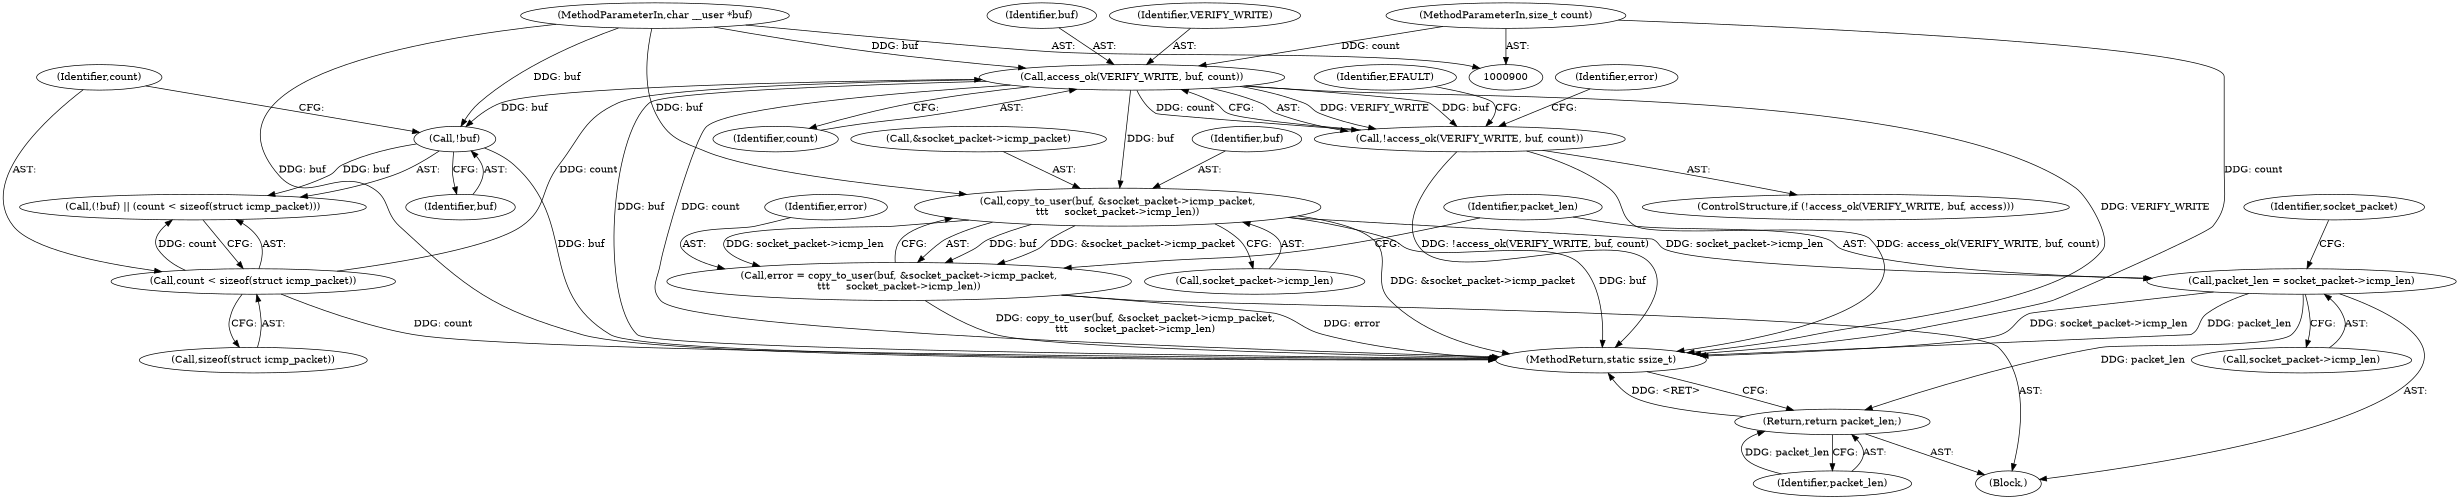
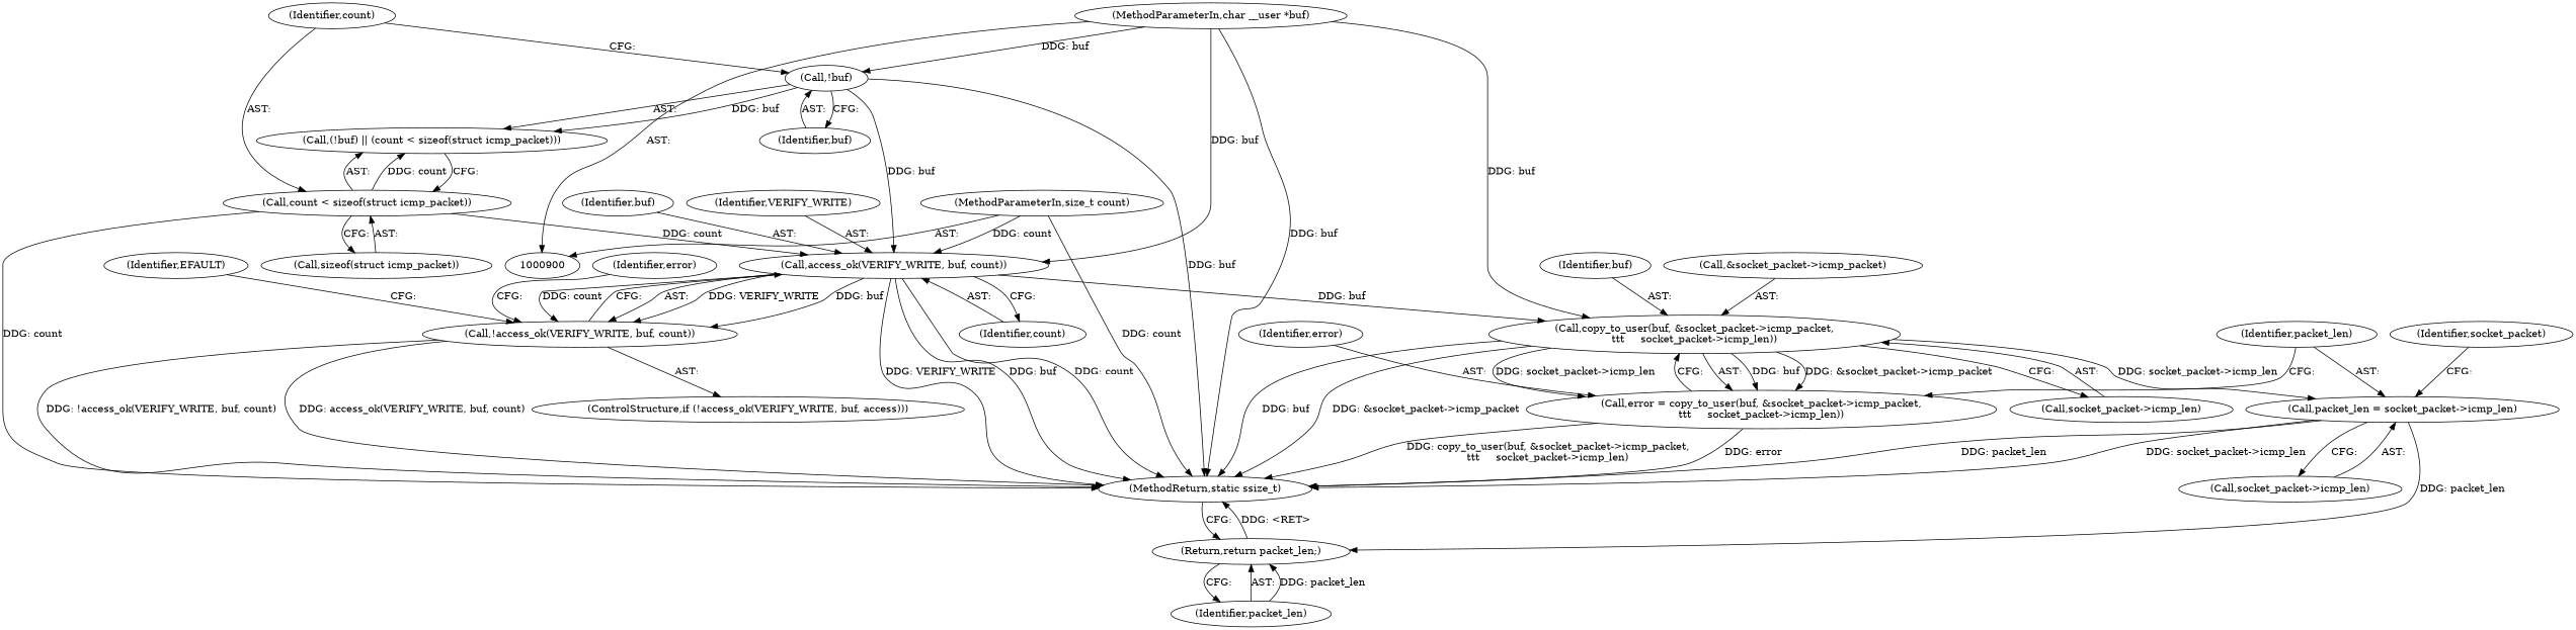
  digraph {
    n1 [label="(Call,access_ok(VERIFY_WRITE, buf, count))"]
    n2 [label="(Call,!access_ok(VERIFY_WRITE, buf, count))"]
    n3 [label="(Call,copy_to_user(buf, &socket_packet->icmp_packet,\n\t\t\t     socket_packet->icmp_len))"]
    n4 [label="(MethodReturn,static ssize_t)"]
    n5 [label="(Identifier,count)"]
    n6 [label="(ControlStructure,if (!access_ok(VERIFY_WRITE, buf, access)))"]
    n7 [label="(Call,error = copy_to_user(buf, &socket_packet->icmp_packet,\n\t\t\t     socket_packet->icmp_len))"]
    n8 [label="(Call,packet_len = socket_packet->icmp_len)"]
    n9 [label="(Call,socket_packet->icmp_len)"]
    n10 [label="(Return,return packet_len;)"]
    n11 [label="(Call,!buf)"]
    n12 [label="(Call,(!buf) || (count < sizeof(struct icmp_packet)))"]
    n13 [label="(Identifier,buf)"]
    n14 [label="(Call,count < sizeof(struct icmp_packet))"]
    n15 [label="(MethodParameterIn,char __user *buf)"]
    n16 [label=1000900]
    n17 [label="(Call,sizeof(struct icmp_packet))"]
    n18 [label="(MethodParameterIn,size_t count)"]
-   n19 [label="(Block,)"]
    n20 [label="(Call,socket_packet->icmp_len)"]
    n21 [label="(Identifier,packet_len)"]
    n22 [label="(Identifier,buf)"]
    n23 [label="(Identifier,EFAULT)"]
    n24 [label="(Identifier,error)"]
    n25 [label="(Call,&socket_packet->icmp_packet)"]
    n26 [label="(Identifier,socket_packet)"]
    n27 [label="(Identifier,error)"]
    n28 [label="(Identifier,count)"]
    n29 [label="(Identifier,buf)"]
    n30 [label="(Identifier,VERIFY_WRITE)"]
    n31 [label="(Identifier,packet_len)"]
    n1 -> n2 [label="AST: "]
    n1 -> n2 [label="DDG: VERIFY_WRITE"]
    n1 -> n2 [label="DDG: buf"]
    n1 -> n2 [label="DDG: count"]
    n1 -> n3 [label="DDG: buf"]
    n1 -> n4 [label="DDG: VERIFY_WRITE"]
    n1 -> n4 [label="DDG: buf"]
    n1 -> n4 [label="DDG: count"]
    n1 -> n5 [label="CFG: "]
    n2 -> n1 [label="CFG: "]
    n2 -> n4 [label="DDG: !access_ok(VERIFY_WRITE, buf, count)"]
    n2 -> n4 [label="DDG: access_ok(VERIFY_WRITE, buf, count)"]
    n2 -> n6 [label="AST: "]
    n3 -> n4 [label="DDG: buf"]
    n3 -> n4 [label="DDG: &socket_packet->icmp_packet"]
    n3 -> n7 [label="AST: "]
    n3 -> n7 [label="DDG: buf"]
    n3 -> n7 [label="DDG: &socket_packet->icmp_packet"]
    n3 -> n7 [label="DDG: socket_packet->icmp_len"]
    n3 -> n8 [label="DDG: socket_packet->icmp_len"]
    n3 -> n9 [label="CFG: "]
    n4 -> n10 [label="CFG: "]
    n5 -> n1 [label="AST: "]
    n7 -> n3 [label="CFG: "]
    n7 -> n4 [label="DDG: copy_to_user(buf, &socket_packet->icmp_packet,\n\t\t\t     socket_packet->icmp_len)"]
    n7 -> n4 [label="DDG: error"]
-   n7 -> n19 [label="AST: "]
    n8 -> n4 [label="DDG: packet_len"]
    n8 -> n4 [label="DDG: socket_packet->icmp_len"]
    n8 -> n10 [label="DDG: packet_len"]
-   n8 -> n19 [label="AST: "]
    n8 -> n20 [label="CFG: "]
    n9 -> n3 [label="AST: "]
    n10 -> n4 [label="DDG: <RET>"]
-   n10 -> n19 [label="AST: "]
    n10 -> n21 [label="CFG: "]
-   n1 -> n11 [label="DDG: buf"]
+   n11 -> n1 [label="DDG: buf"]
    n11 -> n4 [label="DDG: buf"]
    n11 -> n12 [label="AST: "]
    n11 -> n12 [label="DDG: buf"]
    n11 -> n13 [label="CFG: "]
    n12 -> n14 [label="CFG: "]
    n13 -> n11 [label="AST: "]
    n14 -> n1 [label="DDG: count"]
    n14 -> n4 [label="DDG: count"]
    n14 -> n12 [label="AST: "]
    n14 -> n12 [label="DDG: count"]
    n14 -> n17 [label="CFG: "]
    n15 -> n1 [label="DDG: buf"]
    n15 -> n3 [label="DDG: buf"]
    n15 -> n4 [label="DDG: buf"]
    n15 -> n11 [label="DDG: buf"]
    n15 -> n16 [label="AST: "]
    n17 -> n14 [label="AST: "]
    n18 -> n1 [label="DDG: count"]
    n18 -> n4 [label="DDG: count"]
    n18 -> n16 [label="AST: "]
    n20 -> n8 [label="AST: "]
    n21 -> n10 [label="AST: "]
    n21 -> n10 [label="DDG: packet_len"]
    n22 -> n3 [label="AST: "]
    n23 -> n2 [label="CFG: "]
    n24 -> n7 [label="AST: "]
    n25 -> n3 [label="AST: "]
    n26 -> n8 [label="CFG: "]
    n27 -> n2 [label="CFG: "]
    n28 -> n11 [label="CFG: "]
    n28 -> n14 [label="AST: "]
    n29 -> n1 [label="AST: "]
    n30 -> n1 [label="AST: "]
    n31 -> n7 [label="CFG: "]
    n31 -> n8 [label="AST: "]
  }
